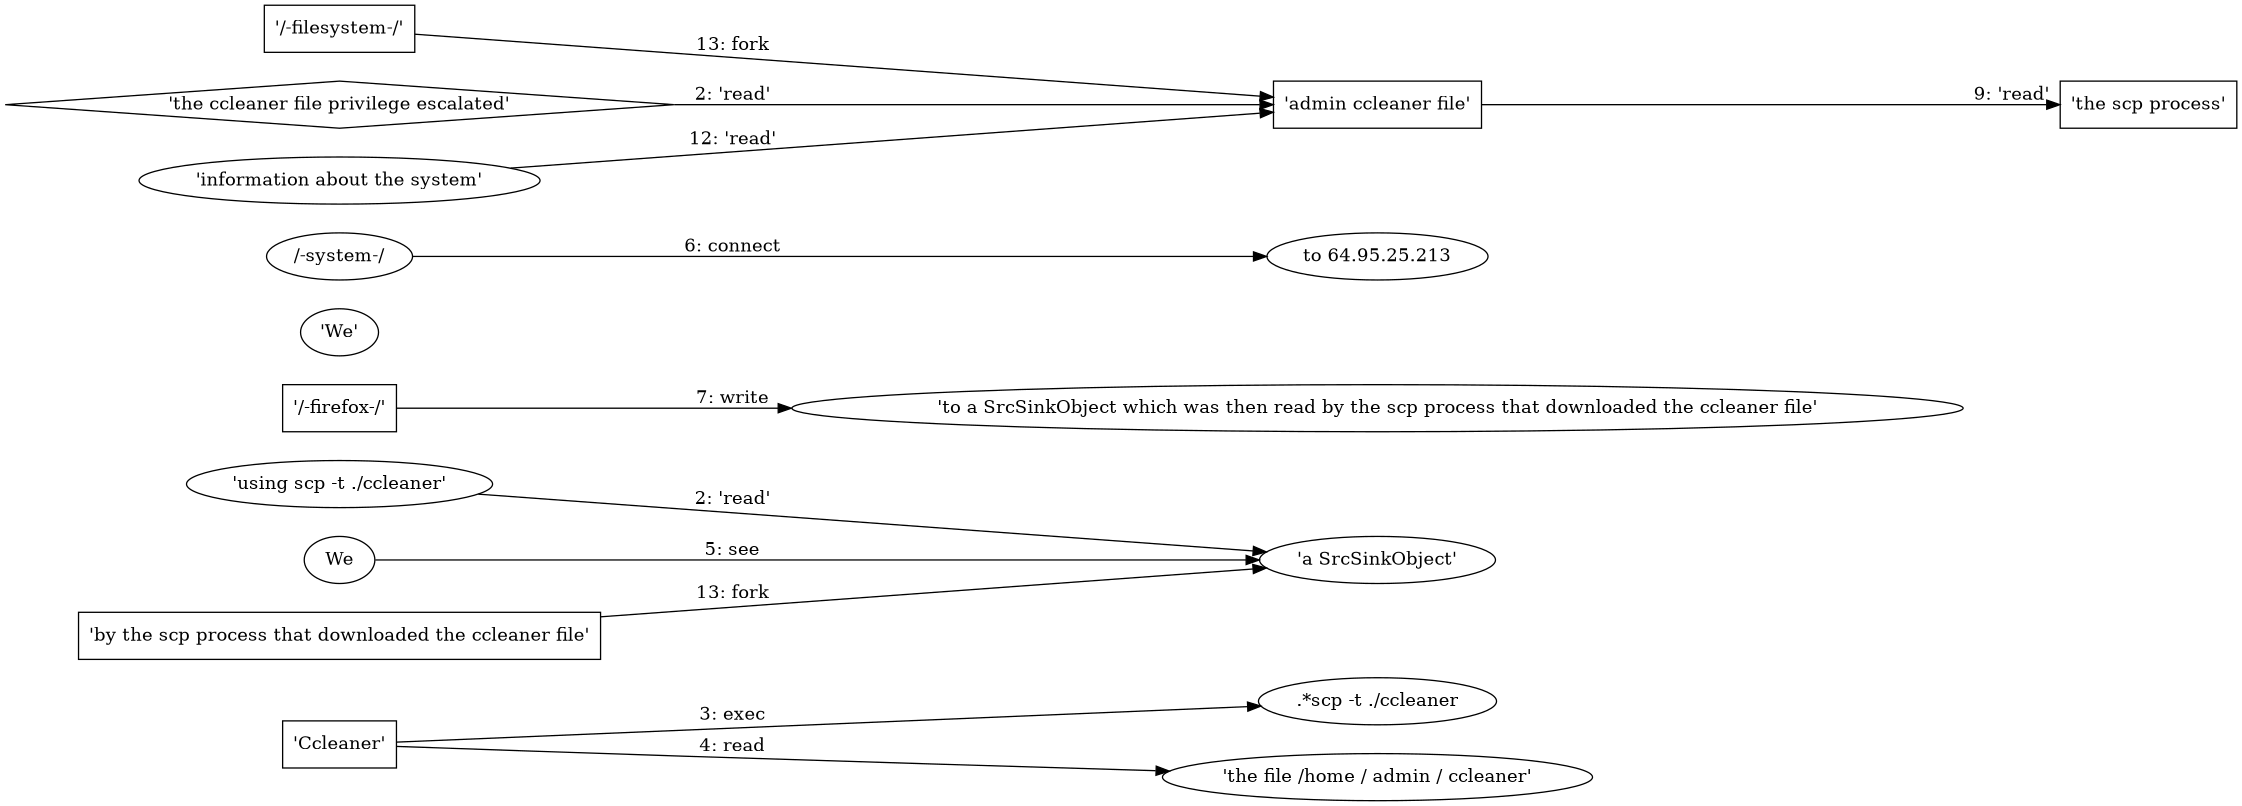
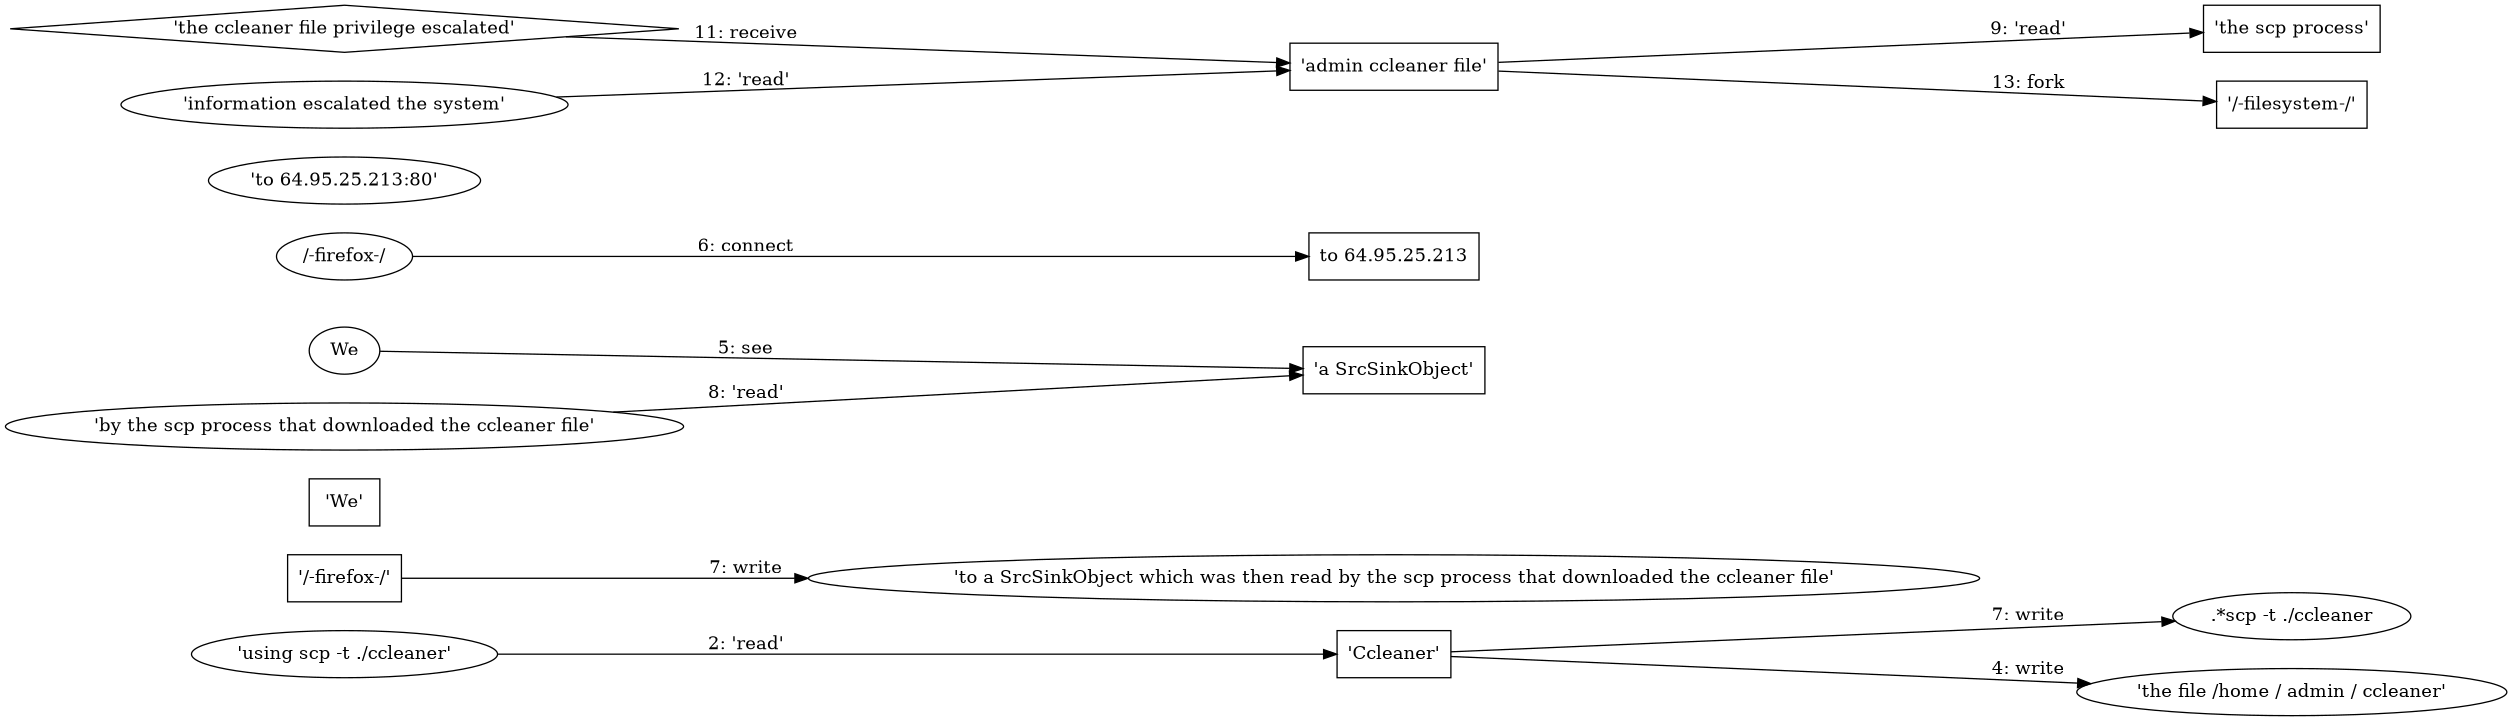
  digraph {
    engine=neato
    fixedsize=false
    fontsize=10
    nodesep=0.3
    rankdir=LR
    ranksep=0
    splines=true
    node [node_type=file shape=ellipse]
    "'Ccleaner'" [node_type=Process shape=box]
    ".*\scp -t ./ccleaner" [node_type=File]
    "'the file /home / admin / ccleaner'"
    "'using scp -t ./ccleaner'"
    "'/-firefox-/'" [node_type=Process shape=box]
    "'to a SrcSinkObject which was then read by the scp process that downloaded the ccleaner file'"
-   "'We'"
+   "'We'" [shape=box]
    We [node_type="" shape=""]
-   "'a SrcSinkObject'" [node_type=Process]
-   "/-firefox-/" [label="/-system-/" node_type="" shape=""]
-   "to 64.95.25.213" [node_type="" shape=""]
-   "'by the scp process that downloaded the ccleaner file'" [shape=box]
+   "'a SrcSinkObject'" [node_type=Process shape=box]
+   "/-firefox-/" [node_type="" shape=""]
+   "to 64.95.25.213" [shape=box node_type=""]
+   "'to 64.95.25.213:80'"
+   "'by the scp process that downloaded the ccleaner file'"
    n14 [label="'admin ccleaner file'" node_type=Process shape=box]
    "'the scp process'" [node_type=Process shape=box]
    "'/-filesystem-/'" [node_type=Process shape=box]
    "'the ccleaner file privilege escalated'" [shape=diamond]
-   "'information about the system'"
-   "'Ccleaner'" -> ".*\scp -t ./ccleaner" [label="3: exec"]
-   "'Ccleaner'" -> "'the file /home / admin / ccleaner'" [label="4: read"]
-   "'using scp -t ./ccleaner'" -> "'a SrcSinkObject'" [label="2: 'read'"]
+   "'information about the system'" [label="'information escalated the system'"]
+   "'Ccleaner'" -> ".*\scp -t ./ccleaner" [label="7: write"]
+   "'Ccleaner'" -> "'the file /home / admin / ccleaner'" [label="4: write"]
+   "'using scp -t ./ccleaner'" -> "'Ccleaner'" [label="2: 'read'"]
    "'/-firefox-/'" -> "'to a SrcSinkObject which was then read by the scp process that downloaded the ccleaner file'" [label="7: write"]
    We -> "'a SrcSinkObject'" [label="5: see"]
    "/-firefox-/" -> "to 64.95.25.213" [headport=80 label="6: connect"]
-   "'by the scp process that downloaded the ccleaner file'" -> "'a SrcSinkObject'" [label="13: fork"]
+   "'by the scp process that downloaded the ccleaner file'" -> "'a SrcSinkObject'" [label="8: 'read'"]
    n14 -> "'the scp process'" [label="9: 'read'"]
-   "'/-filesystem-/'" -> n14 [label="13: fork"]
-   "'the ccleaner file privilege escalated'" -> n14 [label="2: 'read'"]
+   n14 -> "'/-filesystem-/'" [label="13: fork"]
+   "'the ccleaner file privilege escalated'" -> n14 [label="11: receive"]
    "'information about the system'" -> n14 [label="12: 'read'"]
  }
